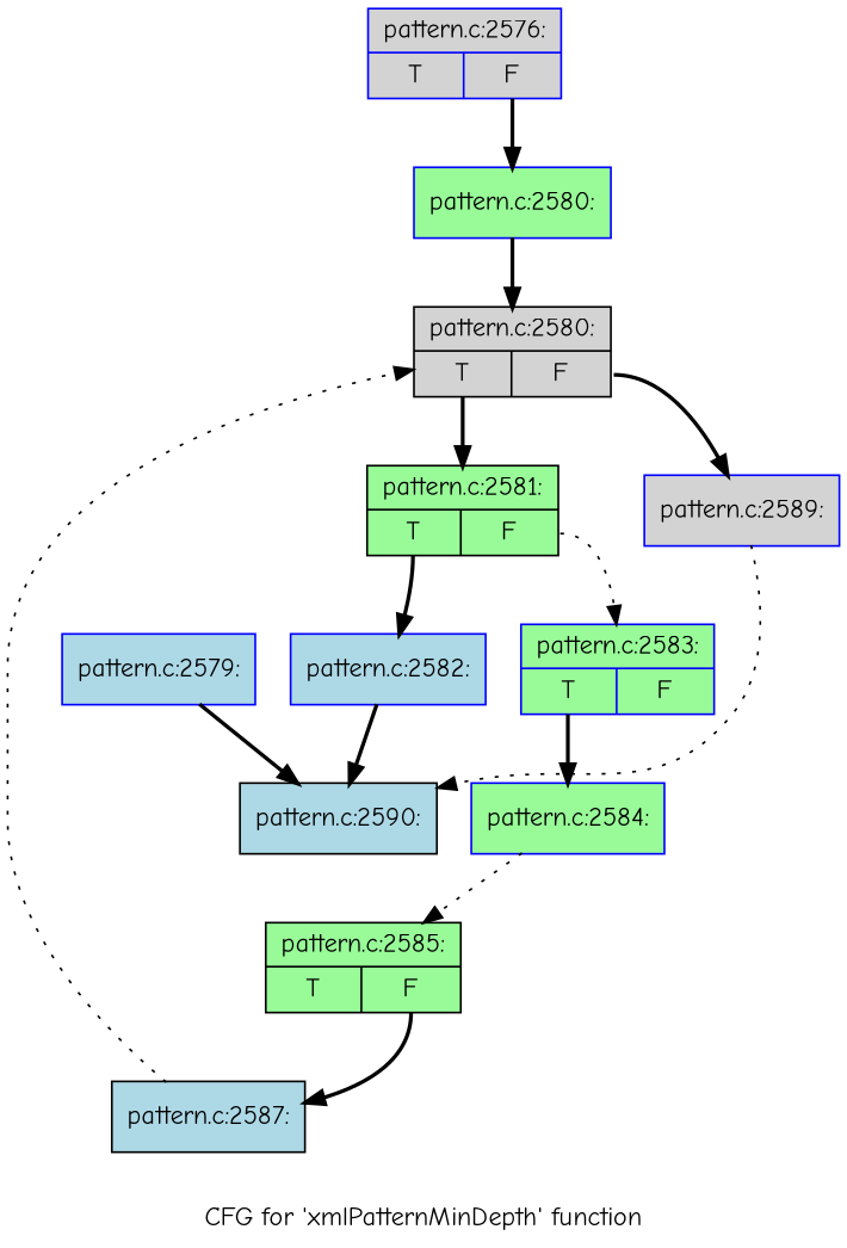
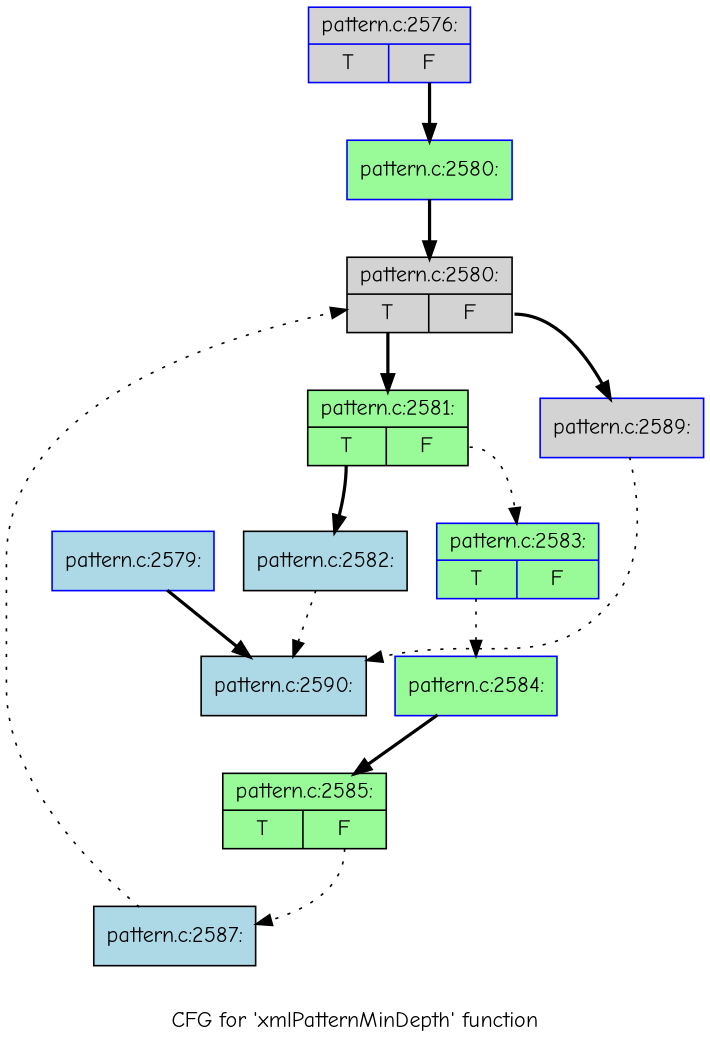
  digraph {
    fontname="Comic Neue"
    label="CFG for 'xmlPatternMinDepth' function"
    node [color=blue fillcolor=palegreen fontname="Comic Neue" shape=record style=filled]
    edge [fontname="Comic Neue" style=bold]
    n1 [fillcolor=lightgrey label="{pattern.c:2576:|{<s0>T|<s1>F}}"]
    n2 [label="{pattern.c:2580:}"]
    n3 [fillcolor=lightblue label="{pattern.c:2579:}"]
    n4 [color=black fillcolor=lightblue label="{pattern.c:2590:}"]
    n5 [color=black fillcolor=lightgrey label="{pattern.c:2580:|{<s0>T|<s1>F}}"]
    n6 [color=black label="{pattern.c:2581:|{<s0>T|<s1>F}}"]
    n7 [fillcolor=lightgrey label="{pattern.c:2589:}"]
-   n8 [fillcolor=lightblue label="{pattern.c:2582:}"]
+   n8 [color=black fillcolor=lightblue label="{pattern.c:2582:}"]
    n9 [label="{pattern.c:2583:|{<s0>T|<s1>F}}"]
    n10 [label="{pattern.c:2584:}"]
    n11 [color=black label="{pattern.c:2585:|{<s0>T|<s1>F}}"]
    n12 [color=black fillcolor=lightblue label="{pattern.c:2587:}"]
    n1 -> n2 [tailport=s1]
    n2 -> n5
    n3 -> n4
    n5 -> n6 [tailport=s0]
    n5 -> n7 [tailport=s1]
    n6 -> n8 [tailport=s0]
    n6 -> n9 [style=dotted tailport=s1]
    n7 -> n4 [style=dotted]
-   n8 -> n4
-   n9 -> n10 [tailport=s0]
-   n10 -> n11 [style=dotted]
-   n11 -> n12 [tailport=s1]
+   n8 -> n4 [style=dotted]
+   n9 -> n10 [style=dotted tailport=s0]
+   n10 -> n11
+   n11 -> n12 [style=dotted tailport=s1]
    n12 -> n5 [style=dotted]
  }
